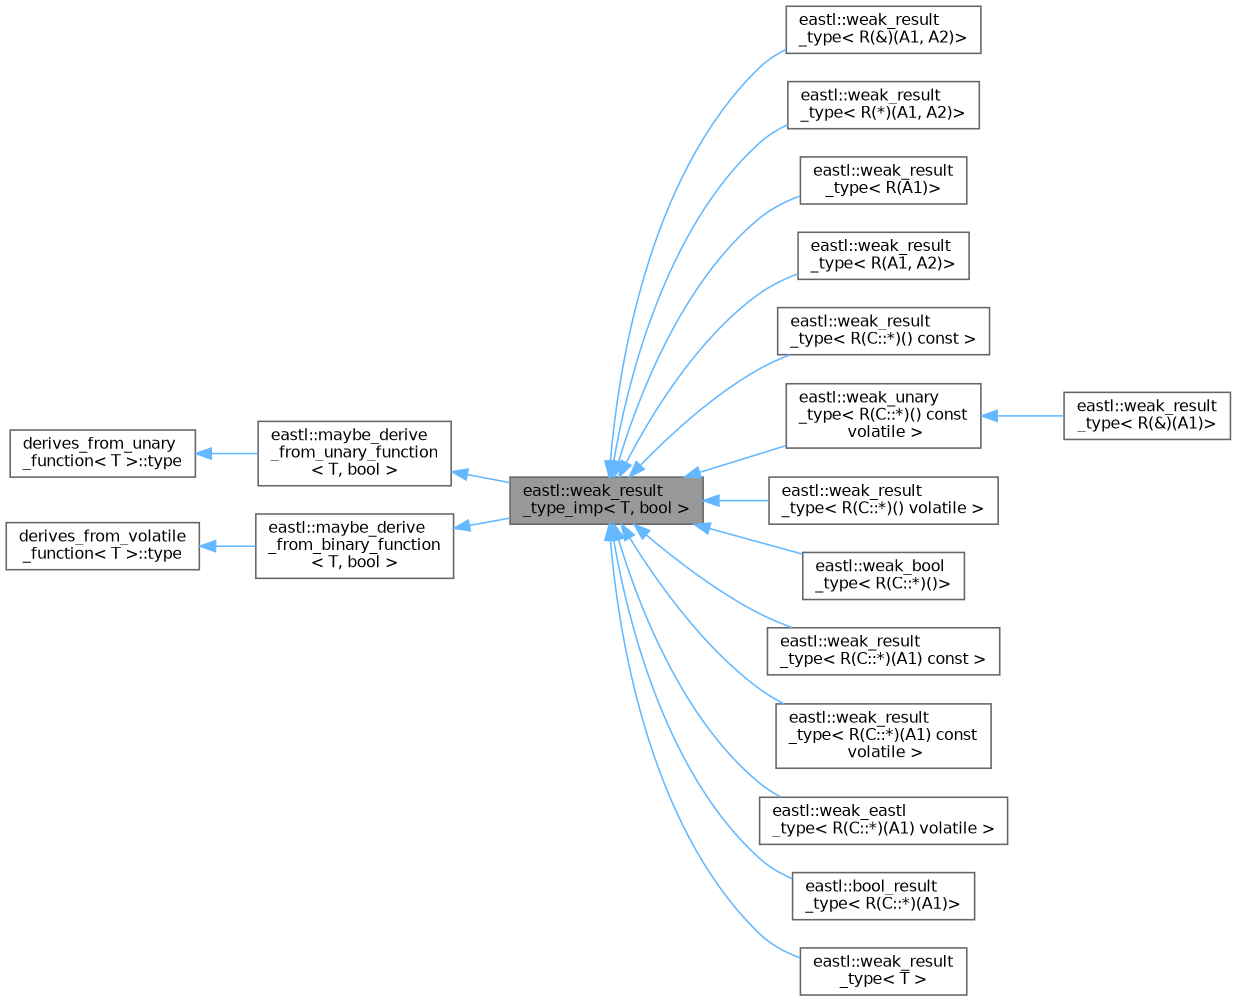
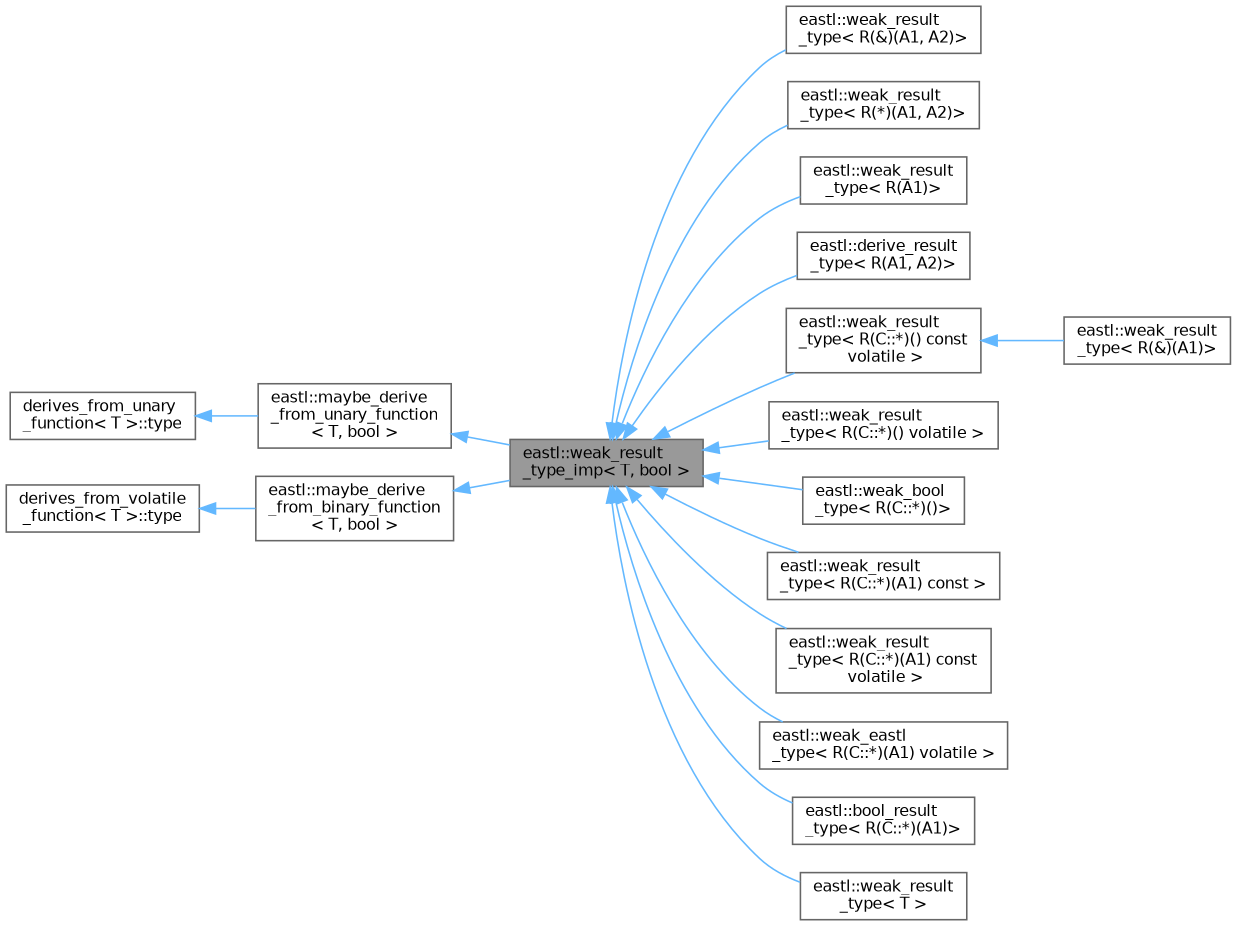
  digraph {
    rankdir=LR
    node [color=gray40 fillcolor=white fontname=Helvetica fontsize=10 shape=box style=filled]
    edge [color=steelblue1 dir=back fontname=Helvetica fontsize=10 labelfontname=Helvetica labelfontsize=10 style=solid]
    n1 [fillcolor=grey60 fontcolor=black height=0.2 label="eastl::weak_result\l_type_imp\< T, bool \>" width=0.4]
    n2 [height=0.2 label="eastl::weak_result\l_type\< R(&)(A1, A2)\>" width=0.4]
    n3 [height=0.2 label="eastl::weak_result\l_type\< R(*)(A1, A2)\>" width=0.4]
    n4 [height=0.2 label="eastl::weak_result\l_type\< R(A1)\>" width=0.4]
-   n5 [height=0.2 label="eastl::weak_result\l_type\< R(A1, A2)\>" width=0.4]
-   n6 [height=0.2 label="eastl::weak_result\l_type\< R(C::*)() const \>" width=0.4]
-   n7 [height=0.2 label="eastl::weak_unary\l_type\< R(C::*)() const\l volatile \>" width=0.4]
+   n5 [height=0.2 label="eastl::derive_result\l_type\< R(A1, A2)\>" width=0.4]
+   n7 [height=0.2 label="eastl::weak_result\l_type\< R(C::*)() const\l volatile \>" width=0.4]
    n8 [height=0.2 label="eastl::weak_result\l_type\< R(C::*)() volatile \>" width=0.4]
    n9 [height=0.2 label="eastl::weak_bool\l_type\< R(C::*)()\>" width=0.4]
    n10 [height=0.2 label="eastl::weak_result\l_type\< R(C::*)(A1) const \>" width=0.4]
    n11 [height=0.2 label="eastl::weak_result\l_type\< R(C::*)(A1) const\l volatile \>" width=0.4]
    n12 [height=0.2 label="eastl::weak_eastl\l_type\< R(C::*)(A1) volatile \>" width=0.4]
    n13 [height=0.2 label="eastl::bool_result\l_type\< R(C::*)(A1)\>" width=0.4]
    n14 [height=0.2 label="eastl::weak_result\l_type\< T \>" width=0.4]
    n15 [height=0.2 label="eastl::weak_result\l_type\< R(&)(A1)\>" width=0.4]
    n16 [height=0.2 label="eastl::maybe_derive\l_from_unary_function\l\< T, bool \>" width=0.4]
    n17 [height=0.2 label="derives_from_unary\l_function\< T \>::type" width=0.4]
    n18 [height=0.2 label="eastl::maybe_derive\l_from_binary_function\l\< T, bool \>" width=0.4]
    n19 [height=0.2 label="derives_from_volatile\l_function\< T \>::type" width=0.4]
    n1 -> n2
    n1 -> n3
    n1 -> n4
    n1 -> n5
-   n1 -> n6
    n1 -> n7
    n1 -> n8
    n1 -> n9
    n1 -> n10
    n1 -> n11
    n1 -> n12
    n1 -> n13
    n1 -> n14
    n7 -> n15
    n16 -> n1
    n17 -> n16
    n18 -> n1
    n19 -> n18
  }
